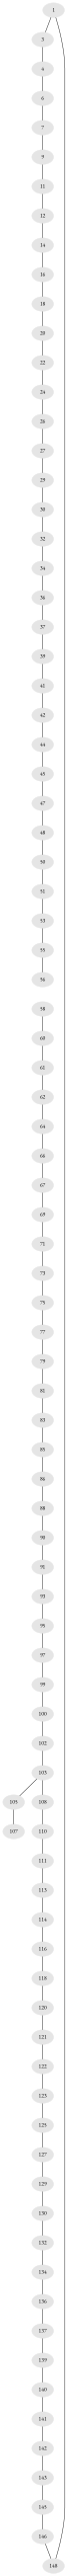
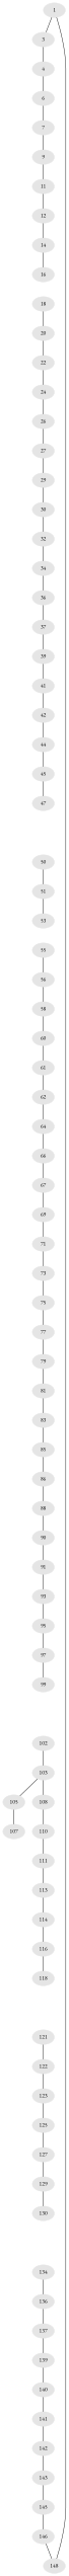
  graph {
    fontname="EB Garamond"
    node [color=gray90 fontname="EB Garamond" style=filled]
    edge [fontname="EB Garamond"]
    1 [super="+2"]
    3
    148 [super="+149"]
    4 [super="+5"]
    6
    7 [super="+8"]
    9 [super="+10"]
    11
    12 [super="+13"]
    14 [super="+15"]
    16 [super="+17"]
    18 [super="+19"]
    20 [super="+21"]
    22 [super="+23"]
    24 [super="+25"]
    26
    27 [super="+28"]
    29
    30 [super="+31"]
    32 [super="+33"]
    34 [super="+35"]
    36
    37 [super="+38"]
    39 [super="+40"]
    41
    42 [super="+43"]
    44
    45 [super="+46"]
    47
-   48 [super="+49"]
    50
    51 [super="+52"]
    53 [super="+54"]
    55
    56 [super="+57"]
    58 [super="+59"]
    60
    61
    62 [super="+63"]
    64 [super="+65"]
    66
    67 [super="+68"]
    69 [super="+70"]
    71 [super="+72"]
    73 [super="+74"]
    75 [super="+76"]
    77 [super="+78"]
    79 [super="+80"]
    81 [super="+82"]
    83 [super="+84"]
    85
    86 [super="+87"]
    88 [super="+89"]
    90
    91 [super="+92"]
    93 [super="+94"]
    95 [super="+96"]
    97 [super="+98"]
    99
-   100 [super="+101"]
    102
    103 [super="+104"]
    105 [super="+106"]
    108 [super="+109"]
    107
    110
    111 [super="+112"]
    113
    114 [super="+115"]
    116 [super="+117"]
    118 [super="+119"]
-   120
    121
    122
    123 [super="+124"]
    125 [super="+126"]
    127 [super="+128"]
    129
    130 [super="+131"]
-   132 [super="+133"]
    134 [super="+135"]
    136
    137 [super="+138"]
    139
    140
    141
    142
    143 [super="+144"]
    145
    146 [super="+147"]
    1 -- 3
    1 -- 148
    3 -- 4
    4 -- 6
    6 -- 7
    7 -- 9
    9 -- 11
    11 -- 12
    12 -- 14
    14 -- 16
-   16 -- 18
    18 -- 20
    20 -- 22
    22 -- 24
    24 -- 26
    26 -- 27
    27 -- 29
    29 -- 30
    30 -- 32
    32 -- 34
    34 -- 36
    36 -- 37
    37 -- 39
    39 -- 41
    41 -- 42
    42 -- 44
    44 -- 45
    45 -- 47
-   47 -- 48
-   48 -- 50
    50 -- 51
    51 -- 53
-   53 -- 55
    55 -- 56
+   56 -- 58
    58 -- 60
    60 -- 61
    61 -- 62
    62 -- 64
    64 -- 66
    66 -- 67
    67 -- 69
    69 -- 71
    71 -- 73
    73 -- 75
    75 -- 77
    77 -- 79
    79 -- 81
    81 -- 83
    83 -- 85
    85 -- 86
    86 -- 88
    88 -- 90
    90 -- 91
    91 -- 93
    93 -- 95
    95 -- 97
    97 -- 99
-   99 -- 100
-   100 -- 102
    102 -- 103
    103 -- 105
    103 -- 108
    105 -- 107
    108 -- 110
    110 -- 111
    111 -- 113
    113 -- 114
    114 -- 116
    116 -- 118
-   118 -- 120
-   120 -- 121
    121 -- 122
    122 -- 123
    123 -- 125
    125 -- 127
    127 -- 129
    129 -- 130
-   130 -- 132
-   132 -- 134
    134 -- 136
    136 -- 137
    137 -- 139
    139 -- 140
    140 -- 141
    141 -- 142
    142 -- 143
    143 -- 145
    145 -- 146
    146 -- 148
  }
